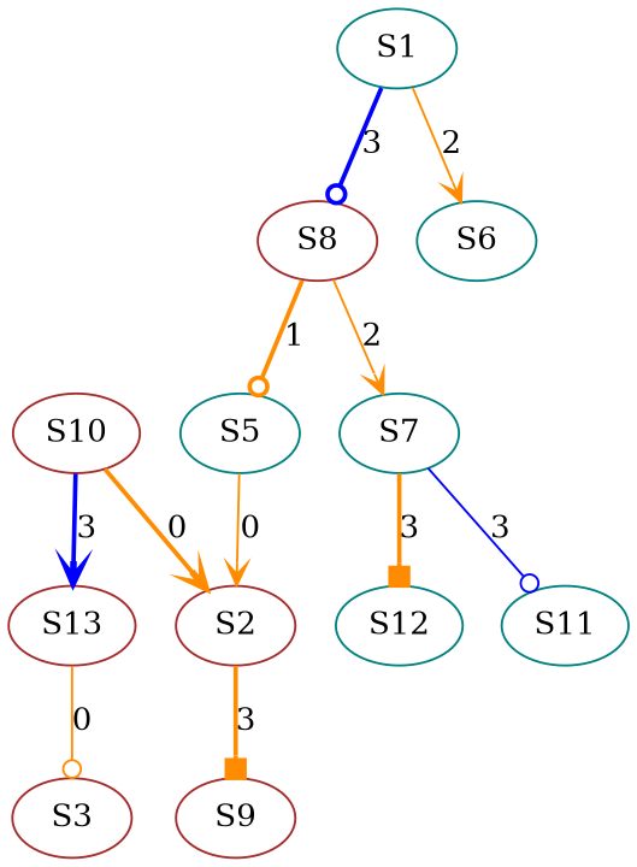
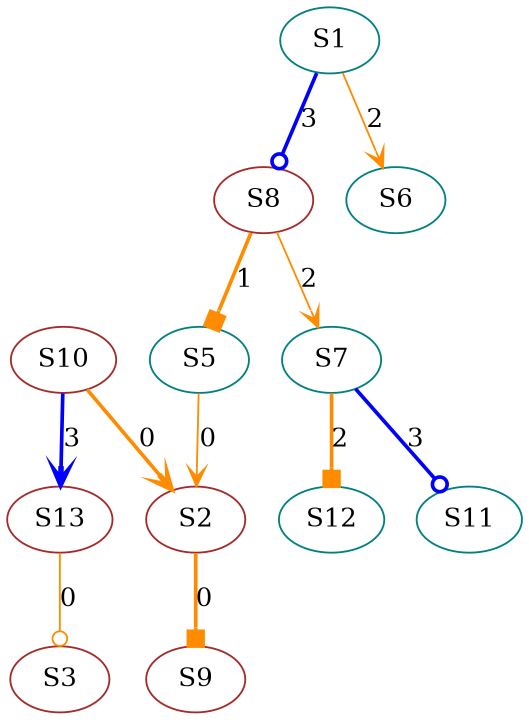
  strict digraph {
    node [color=brown]
    edge [arrowhead=vee color=darkorange style=bold]
    S10
    S2
    S13
    S9
    S3
    S1 [color=teal]
    S8
    S6 [color=teal]
    S5 [color=teal]
    S7 [color=teal]
    S11 [color=teal]
    S12 [color=teal]
    S10 -> S2 [label=0]
    S10 -> S13 [color=blue label=3]
-   S2 -> S9 [arrowhead=box label=3]
+   S2 -> S9 [arrowhead=box label=0]
    S13 -> S3 [arrowhead=odot label=0 style=solid]
    S1 -> S8 [arrowhead=odot color=blue label=3]
    S1 -> S6 [label=2 style=solid]
-   S8 -> S5 [arrowhead=odot label=1]
+   S8 -> S5 [arrowhead=box label=1]
    S8 -> S7 [label=2 style=solid]
    S5 -> S2 [label=0 style=solid]
-   S7 -> S11 [arrowhead=odot color=blue label=3 style=solid]
-   S7 -> S12 [arrowhead=box label=3]
+   S7 -> S11 [arrowhead=odot color=blue label=3]
+   S7 -> S12 [arrowhead=box label=2]
  }
